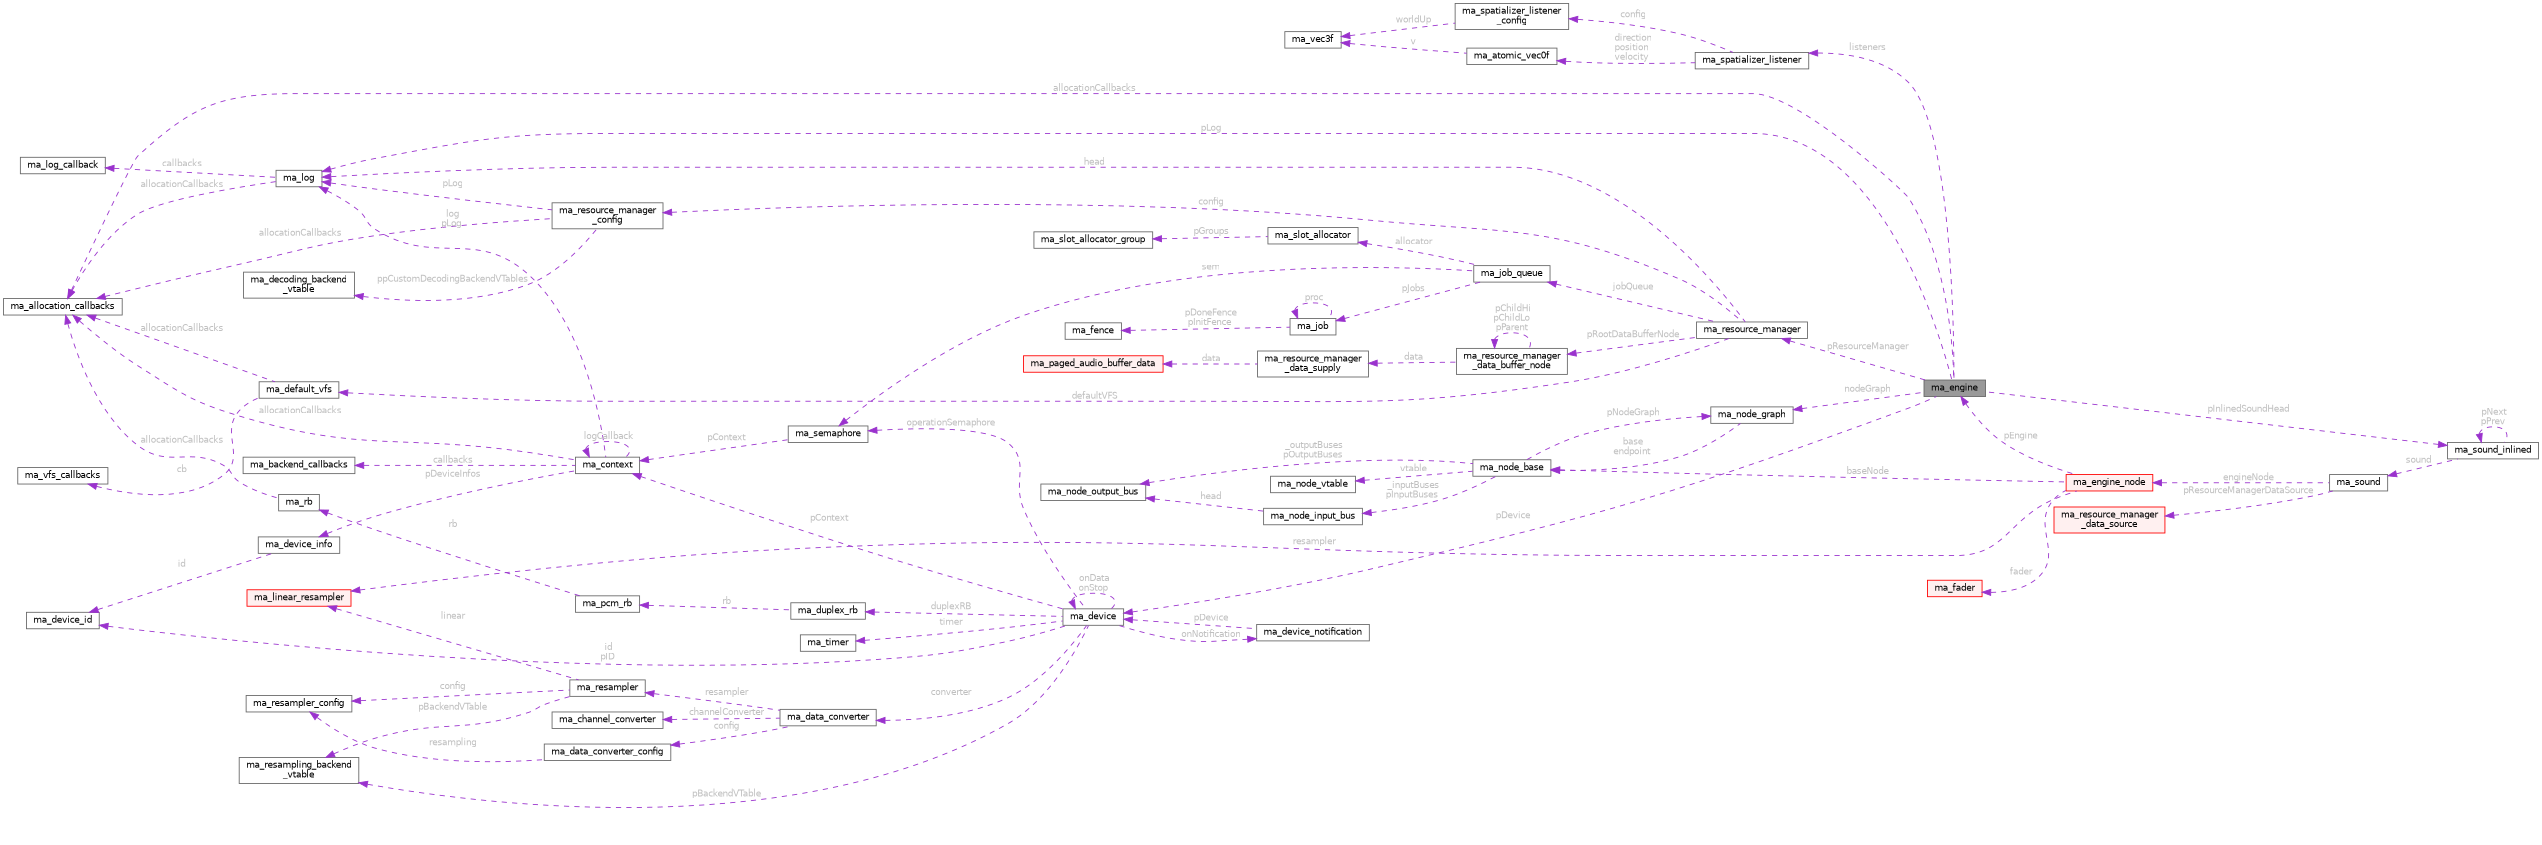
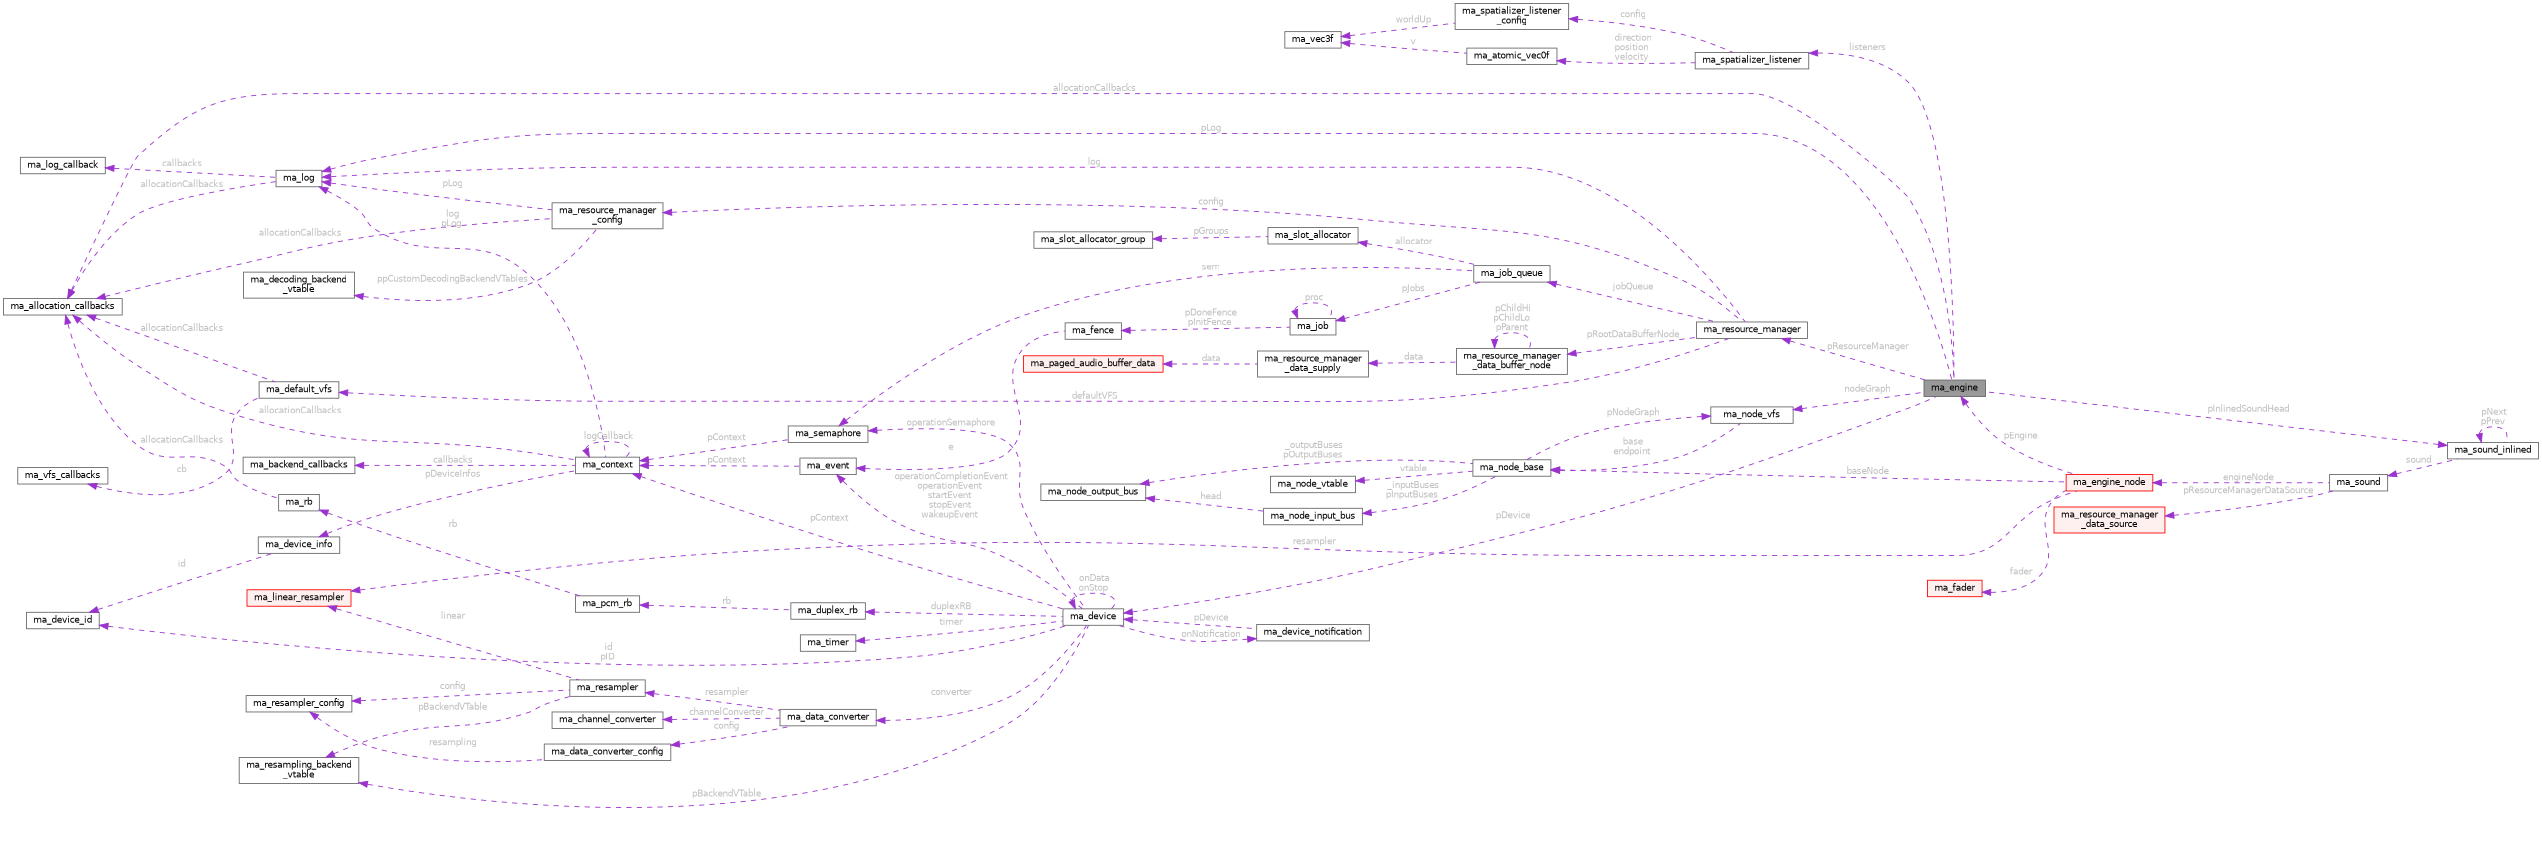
  digraph {
    rankdir=LR
    node [color=gray40 fillcolor=white fontname=Helvetica fontsize=10 shape=box style=filled]
    edge [color=darkorchid3 dir=back fontcolor=grey fontname=Helvetica fontsize=10 labelfontname=Helvetica labelfontsize=10 style=dashed]
    n1 [fillcolor=grey60 fontcolor=black height=0.2 label=ma_engine width=0.4]
    n2 [color=red fillcolor="#FFF0F0" height=0.2 label=ma_engine_node width=0.4]
    n3 [height=0.2 label=ma_sound width=0.4]
-   n4 [height=0.2 label=ma_node_graph width=0.4]
+   n4 [height=0.2 label=ma_node_vfs width=0.4]
    n5 [height=0.2 label=ma_node_base width=0.4]
    n6 [height=0.2 label=ma_node_vtable width=0.4]
    n7 [height=0.2 label=ma_node_input_bus width=0.4]
    n8 [height=0.2 label=ma_node_output_bus width=0.4]
    n9 [height=0.2 label=ma_resource_manager width=0.4]
    n10 [height=0.2 label="ma_resource_manager\l_config" width=0.4]
    n11 [height=0.2 label=ma_allocation_callbacks width=0.4]
    n12 [height=0.2 label=ma_log width=0.4]
    n13 [height=0.2 label=ma_context width=0.4]
    n14 [height=0.2 label=ma_default_vfs width=0.4]
    n15 [height=0.2 label=ma_rb width=0.4]
    n16 [height=0.2 label=ma_semaphore width=0.4]
    n17 [height=0.2 label=ma_device width=0.4]
+   n18 [height=0.2 label=ma_event width=0.4]
    n19 [height=0.2 label=ma_pcm_rb width=0.4]
    n20 [height=0.2 label=ma_log_callback width=0.4]
    n21 [height=0.2 label="ma_decoding_backend\l_vtable" width=0.4]
    n22 [height=0.2 label="ma_resource_manager\l_data_buffer_node" width=0.4]
    n23 [height=0.2 label="ma_resource_manager\l_data_supply" width=0.4]
    n24 [color=red fillcolor="#FFF0F0" height=0.2 label=ma_paged_audio_buffer_data width=0.4]
    n25 [height=0.2 label=ma_job_queue width=0.4]
    n26 [height=0.2 label=ma_device_notification width=0.4]
    n27 [height=0.2 label=ma_fence width=0.4]
    n28 [height=0.2 label=ma_backend_callbacks width=0.4]
    n29 [height=0.2 label=ma_device_info width=0.4]
    n30 [height=0.2 label=ma_device_id width=0.4]
    n31 [height=0.2 label=ma_slot_allocator width=0.4]
    n32 [height=0.2 label=ma_slot_allocator_group width=0.4]
    n33 [height=0.2 label=ma_job width=0.4]
    n34 [height=0.2 label=ma_vfs_callbacks width=0.4]
    n35 [height=0.2 label=ma_duplex_rb width=0.4]
    n36 [height=0.2 label="ma_resampling_backend\l_vtable" width=0.4]
    n37 [height=0.2 label=ma_resampler width=0.4]
    n38 [height=0.2 label=ma_data_converter width=0.4]
    n39 [height=0.2 label=ma_resampler_config width=0.4]
    n40 [height=0.2 label=ma_data_converter_config width=0.4]
    n41 [height=0.2 label=ma_channel_converter width=0.4]
    n42 [color=red fillcolor="#FFF0F0" height=0.2 label=ma_linear_resampler width=0.4]
    n43 [height=0.2 label=ma_timer width=0.4]
    n44 [height=0.2 label=ma_spatializer_listener width=0.4]
    n45 [height=0.2 label="ma_spatializer_listener\l_config" width=0.4]
    n46 [height=0.2 label=ma_vec3f width=0.4]
    n47 [height=0.2 label=ma_atomic_vec0f width=0.4]
    n48 [height=0.2 label=ma_sound_inlined width=0.4]
    n49 [color=red fillcolor="#FFF0F0" height=0.2 label=ma_fader width=0.4]
    n50 [color=red fillcolor="#FFF0F0" height=0.2 label="ma_resource_manager\l_data_source" width=0.4]
    n1 -> n2 [label=" pEngine"]
    n2 -> n3 [label=" engineNode"]
    n3 -> n48 [label=" sound"]
    n4 -> n1 [label=" nodeGraph"]
    n4 -> n5 [label=" pNodeGraph"]
    n5 -> n2 [label=" baseNode"]
    n5 -> n4 [label=" base\nendpoint"]
    n6 -> n5 [label=" vtable"]
    n7 -> n5 [label=" _inputBuses\npInputBuses"]
    n8 -> n5 [label=" _outputBuses\npOutputBuses"]
    n8 -> n7 [label=" head"]
    n9 -> n1 [label=" pResourceManager"]
    n10 -> n9 [label=" config"]
    n11 -> n1 [label=" allocationCallbacks"]
    n11 -> n10 [label=" allocationCallbacks"]
    n11 -> n12 [label=" allocationCallbacks"]
    n11 -> n13 [label=" allocationCallbacks"]
    n11 -> n14 [label=" allocationCallbacks"]
    n11 -> n15 [label=" allocationCallbacks"]
    n12 -> n1 [label=" pLog"]
-   n12 -> n9 [label=" head"]
+   n12 -> n9 [label=" log"]
    n12 -> n10 [label=" pLog"]
    n12 -> n13 [label=" log\npLog"]
    n13 -> n13 [label=" logCallback"]
    n13 -> n16 [label=" pContext"]
    n13 -> n17 [label=" pContext"]
+   n13 -> n18 [label=" pContext"]
    n14 -> n9 [label=" defaultVFS"]
    n15 -> n19 [label=" rb"]
    n16 -> n17 [label=" operationSemaphore"]
    n16 -> n25 [label=" sem"]
    n17 -> n1 [label=" pDevice"]
    n17 -> n17 [label=" onData\nonStop"]
    n17 -> n26 [label=" pDevice"]
+   n18 -> n17 [label=" operationCompletionEvent\noperationEvent\nstartEvent\nstopEvent\nwakeupEvent"]
+   n18 -> n27 [label=" e"]
    n19 -> n35 [label=" rb"]
    n20 -> n12 [label=" callbacks"]
    n21 -> n10 [label=" ppCustomDecodingBackendVTables"]
    n22 -> n9 [label=" pRootDataBufferNode"]
    n22 -> n22 [label=" pChildHi\npChildLo\npParent"]
    n23 -> n22 [label=" data"]
    n24 -> n23 [label=" data"]
    n25 -> n9 [label=" jobQueue"]
    n26 -> n17 [label=" onNotification"]
    n27 -> n33 [label=" pDoneFence\npInitFence"]
    n28 -> n13 [label=" callbacks"]
    n29 -> n13 [label=" pDeviceInfos"]
    n30 -> n17 [label=" id\npID"]
    n30 -> n29 [label=" id"]
    n31 -> n25 [label=" allocator"]
    n32 -> n31 [label=" pGroups"]
    n33 -> n25 [label=" pJobs"]
    n33 -> n33 [label=" proc"]
    n34 -> n14 [label=" cb"]
    n35 -> n17 [label=" duplexRB"]
    n36 -> n17 [label=" pBackendVTable"]
    n36 -> n37 [label=" pBackendVTable"]
    n37 -> n38 [label=" resampler"]
    n38 -> n17 [label=" converter"]
    n39 -> n37 [label=" config"]
    n39 -> n40 [label=" resampling"]
    n40 -> n38 [label=" config"]
    n41 -> n38 [label=" channelConverter"]
    n42 -> n2 [label=" resampler"]
    n42 -> n37 [label=" linear"]
    n43 -> n17 [label=" timer"]
    n44 -> n1 [label=" listeners"]
    n45 -> n44 [label=" config"]
    n46 -> n45 [label=" worldUp"]
    n46 -> n47 [label=" v"]
    n47 -> n44 [label=" direction\nposition\nvelocity"]
    n48 -> n1 [label=" pInlinedSoundHead"]
    n48 -> n48 [label=" pNext\npPrev"]
    n49 -> n2 [label=" fader"]
    n50 -> n3 [label=" pResourceManagerDataSource"]
  }
